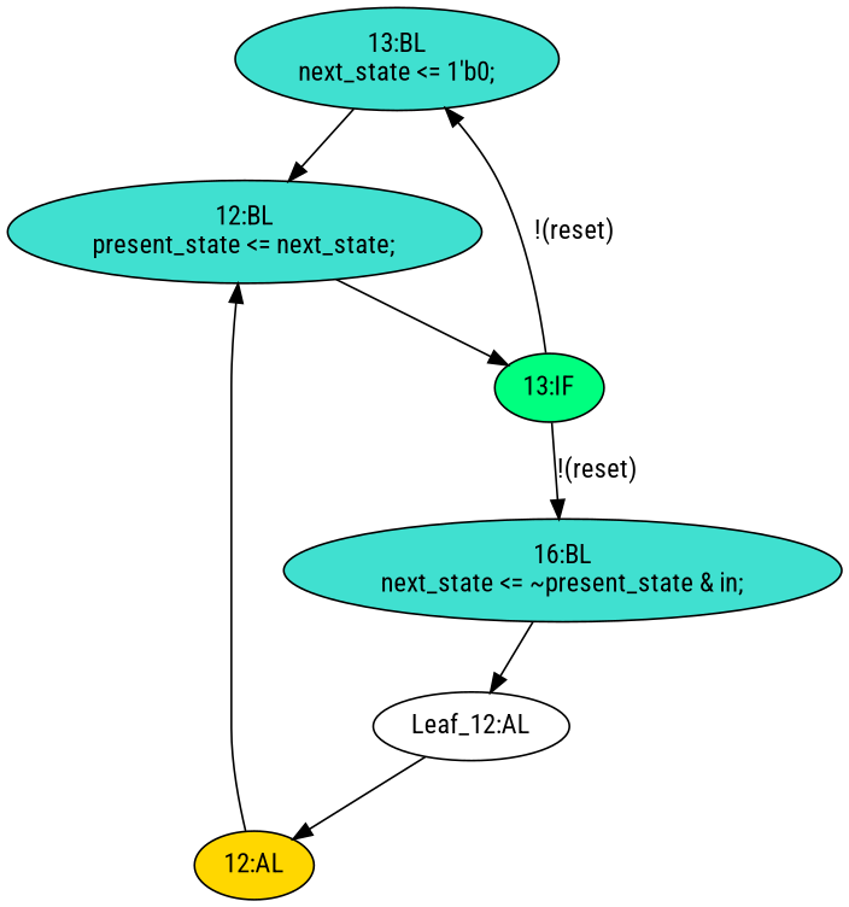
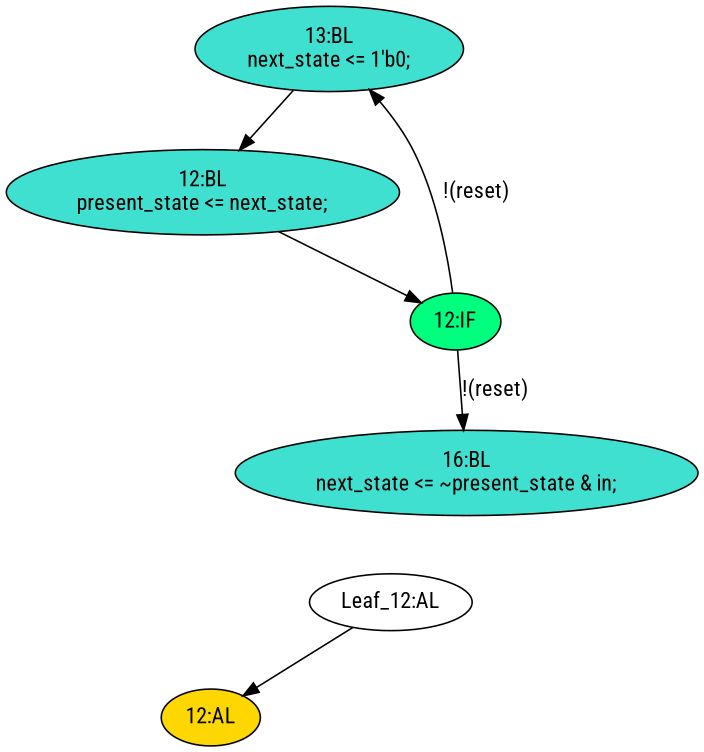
  strict digraph {
    fontname="Roboto Condensed"
    node [fillcolor=turquoise fontname="Roboto Condensed" statements="[]" style=filled typ=Block]
    edge [cond="[]" fontname="Roboto Condensed" lineno=None]
    n1 [ast="<pyverilog.vparser.ast.Block object at 0x7feca1796910>" label="13:BL\nnext_state <= 1'b0;" statements="[<pyverilog.vparser.ast.NonblockingSubstitution object at 0x7feca17e3210>]"]
    n2 [ast="<pyverilog.vparser.ast.Block object at 0x7feca17e33d0>" label="12:BL\npresent_state <= next_state;" statements="[<pyverilog.vparser.ast.NonblockingSubstitution object at 0x7feca17f1050>]"]
    n3 [def_var="['present_state', 'next_state']" label="Leaf_12:AL" fillcolor="" statements="" style="" typ=""]
    n4 [ast="<pyverilog.vparser.ast.Always object at 0x7feca1796bd0>" clk_sens=True fillcolor=gold label="12:AL" sens="['clk', 'reset']" typ=Always use_var="['reset', 'in', 'present_state', 'next_state']"]
-   n5 [ast="<pyverilog.vparser.ast.IfStatement object at 0x7feca17e3ed0>" fillcolor=springgreen label="13:IF" typ=IfStatement]
+   n5 [ast="<pyverilog.vparser.ast.IfStatement object at 0x7feca17e3ed0>" fillcolor=springgreen label="12:IF" typ=IfStatement]
    n6 [ast="<pyverilog.vparser.ast.Block object at 0x7feca178ee90>" label="16:BL\nnext_state <= ~present_state & in;" statements="[<pyverilog.vparser.ast.NonblockingSubstitution object at 0x7feca17f1150>]"]
    n1 -> n2
    n2 -> n5
    n3 -> n4 [cond="" lineno=""]
-   n4 -> n2
    n5 -> n1 [cond="['reset']" label="!(reset)" lineno=13]
    n5 -> n6 [cond="['reset']" label="!(reset)" lineno=13]
-   n6 -> n3
  }
